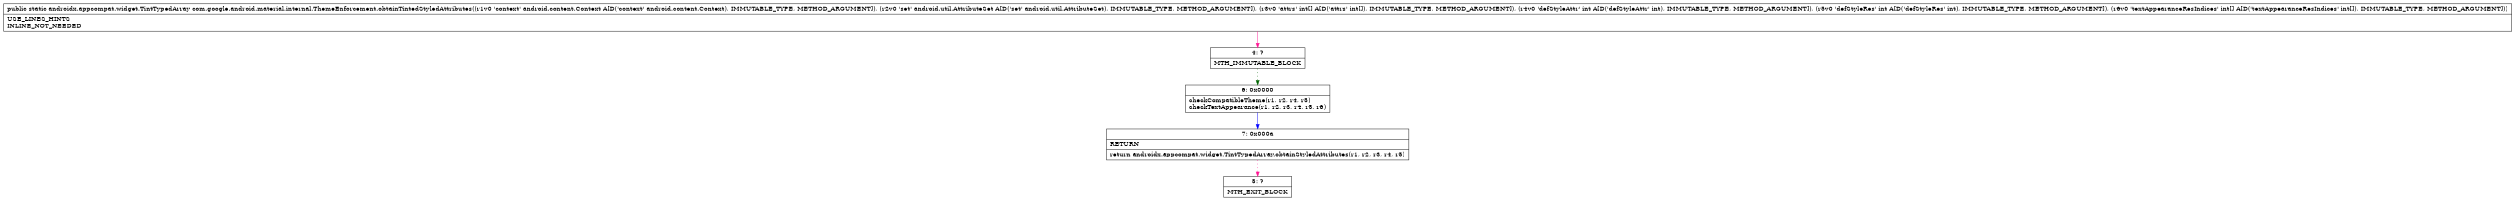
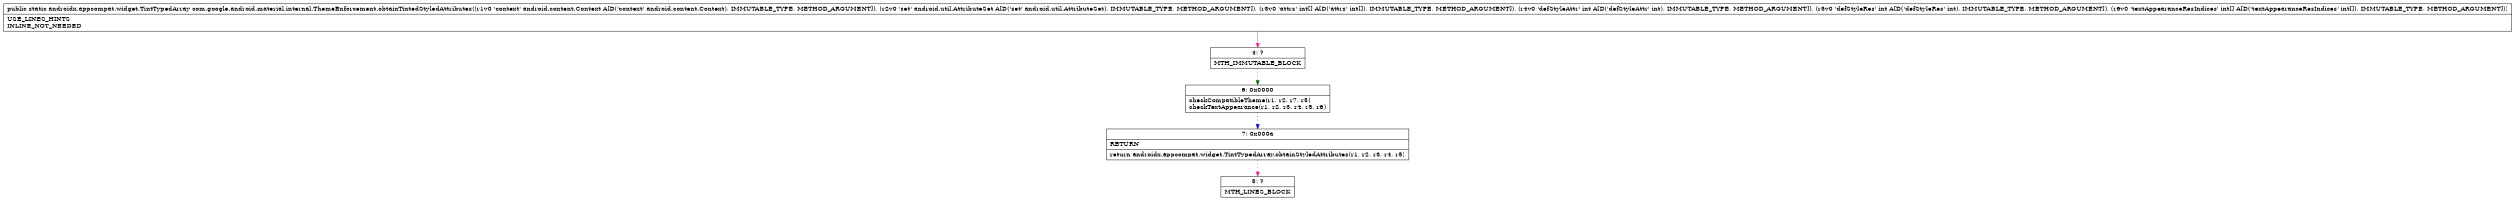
  digraph {
    node [shape=record]
    edge [color=deeppink style=dotted]
    n1 [label="{4\:\ ?|MTH_IMMUTABLE_BLOCK\l}"]
-   n2 [label="{6\:\ 0x0000|checkCompatibleTheme(r1, r2, r4, r5)\lcheckTextAppearance(r1, r2, r3, r4, r5, r6)\l}"]
+   n2 [label="{6\:\ 0x0000|checkCompatibleTheme(r1, r2, r7, r5)\lcheckTextAppearance(r1, r2, r3, r4, r5, r6)\l}"]
    n3 [label="{7\:\ 0x000a|RETURN\l|return androidx.appcompat.widget.TintTypedArray.obtainStyledAttributes(r1, r2, r3, r4, r5)\l}"]
-   n4 [label="{5\:\ ?|MTH_EXIT_BLOCK\l}"]
+   n4 [label="{5\:\ ?|MTH_LINES_BLOCK\l}"]
    n5 [label="{public static androidx.appcompat.widget.TintTypedArray com.google.android.material.internal.ThemeEnforcement.obtainTintedStyledAttributes((r1v0 'context' android.content.Context A[D('context' android.content.Context), IMMUTABLE_TYPE, METHOD_ARGUMENT]), (r2v0 'set' android.util.AttributeSet A[D('set' android.util.AttributeSet), IMMUTABLE_TYPE, METHOD_ARGUMENT]), (r3v0 'attrs' int[] A[D('attrs' int[]), IMMUTABLE_TYPE, METHOD_ARGUMENT]), (r4v0 'defStyleAttr' int A[D('defStyleAttr' int), IMMUTABLE_TYPE, METHOD_ARGUMENT]), (r5v0 'defStyleRes' int A[D('defStyleRes' int), IMMUTABLE_TYPE, METHOD_ARGUMENT]), (r6v0 'textAppearanceResIndices' int[] A[D('textAppearanceResIndices' int[]), IMMUTABLE_TYPE, METHOD_ARGUMENT]))  | USE_LINES_HINTS\lINLINE_NOT_NEEDED\l}"]
    n1 -> n2 [color=darkgreen]
-   n2 -> n3 [color=blue style=solid]
+   n2 -> n3 [color=blue]
    n3 -> n4
    n5 -> n1 [style=solid]
  }
